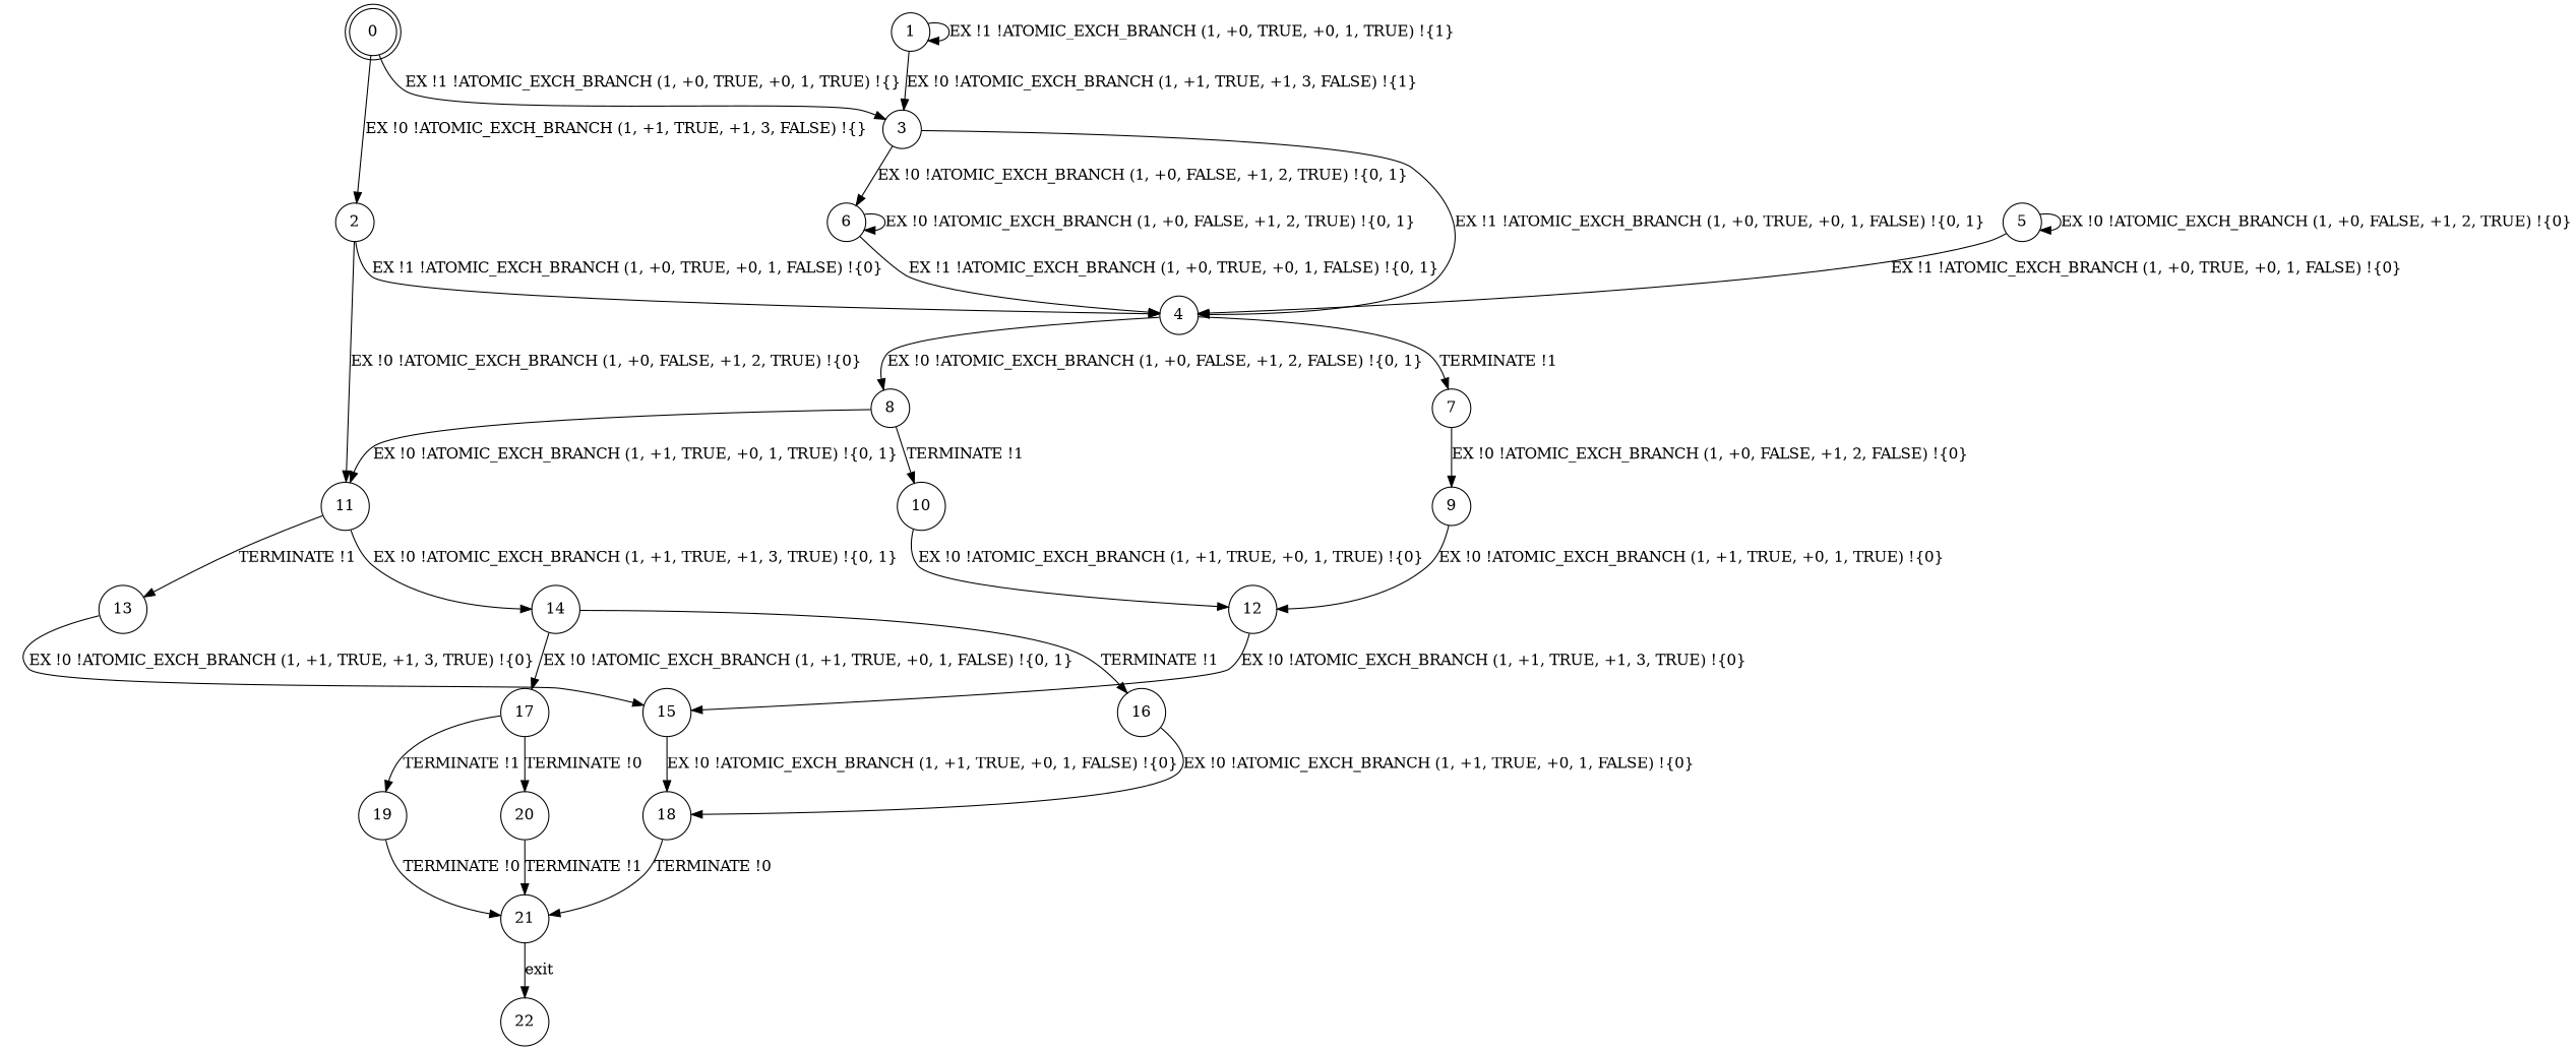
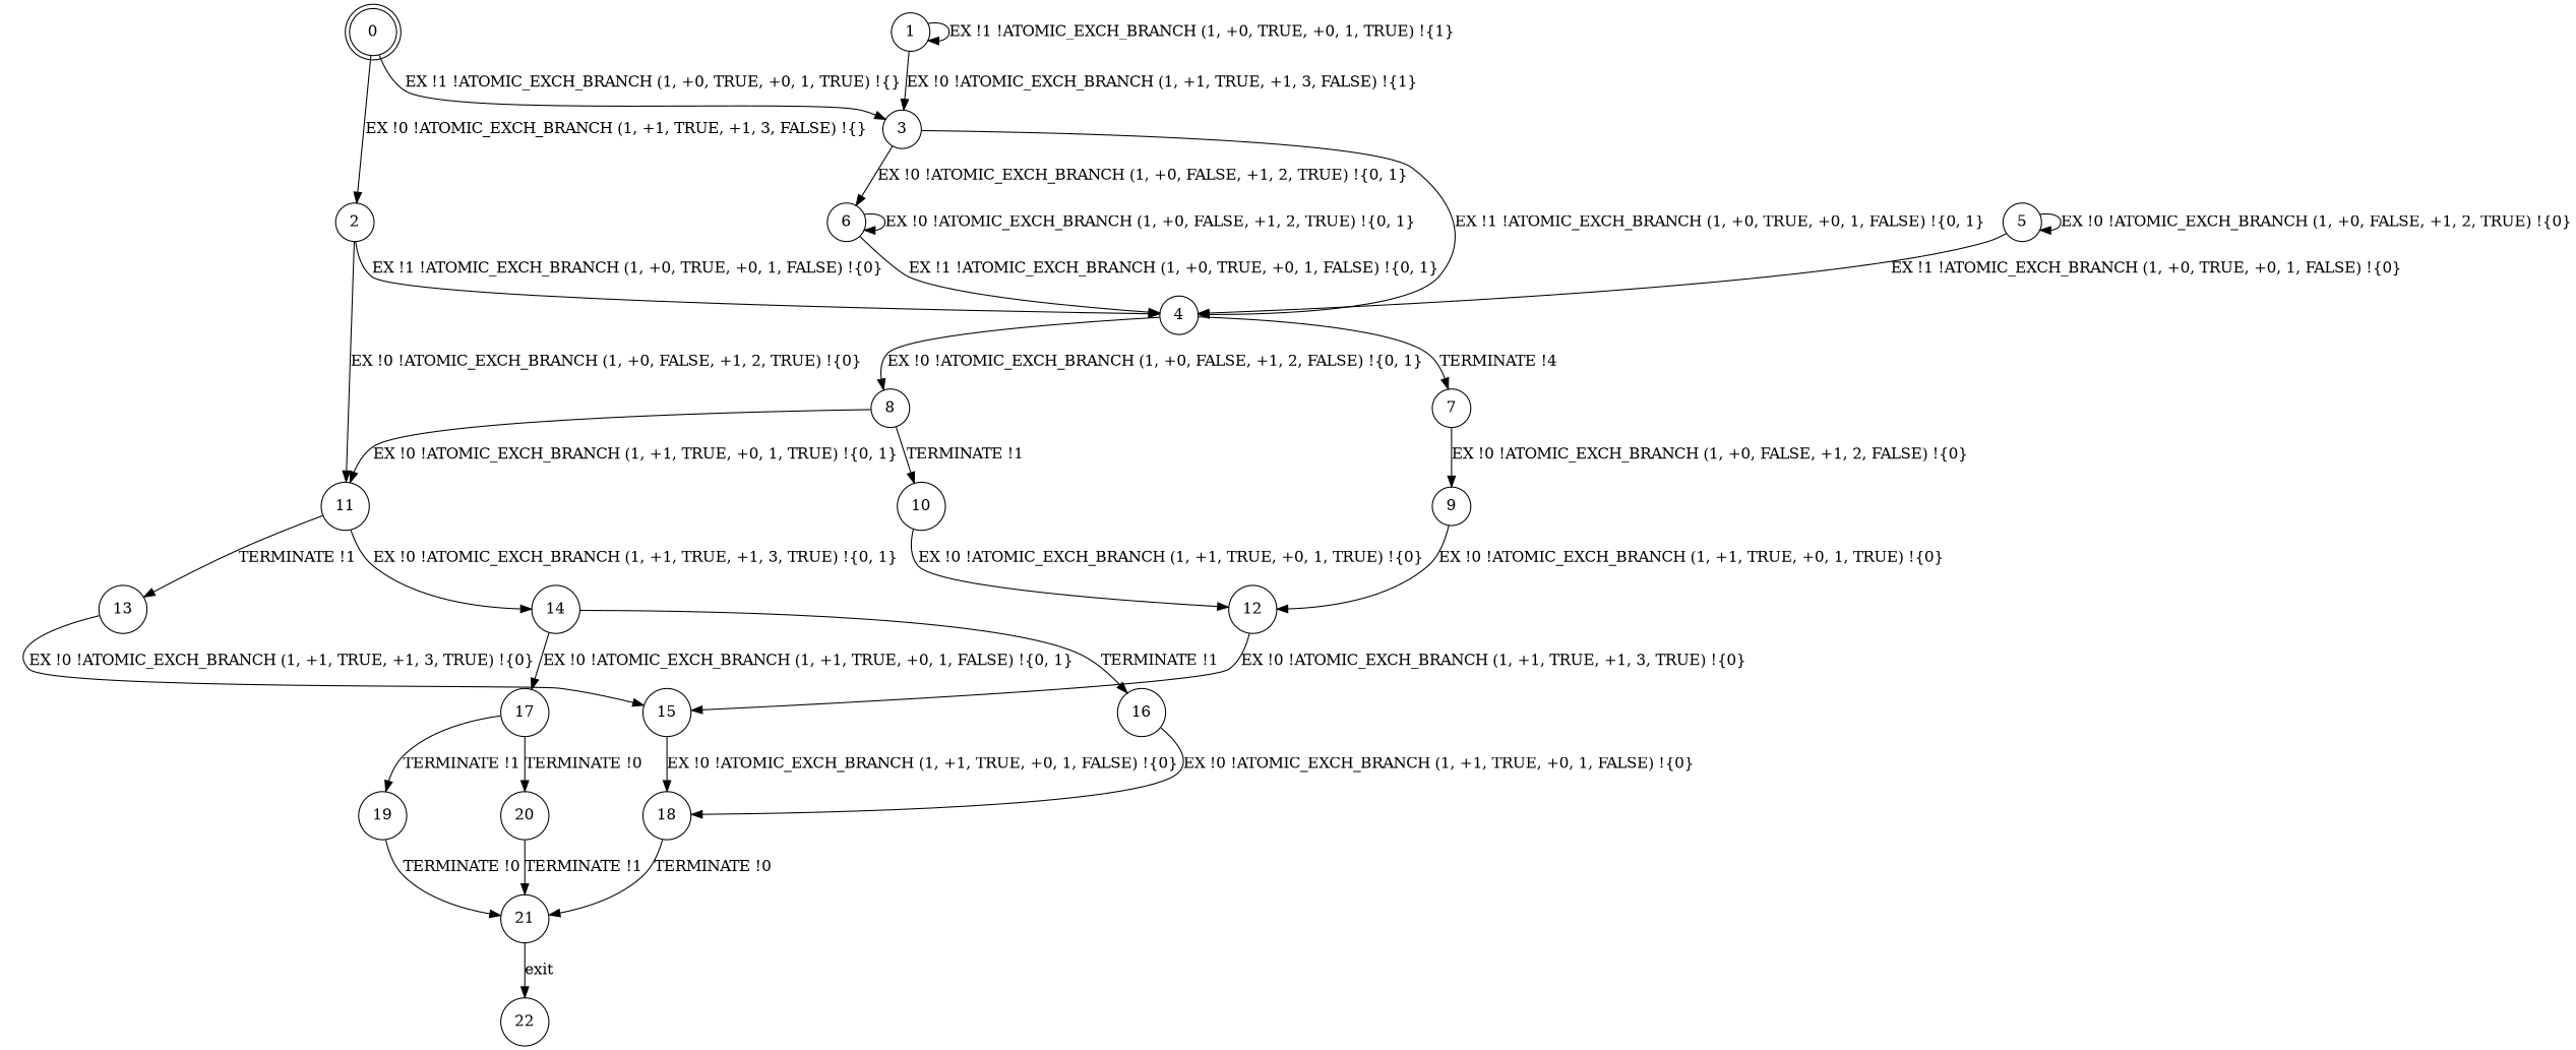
  digraph {
    node [shape=circle]
    0 [peripheries=2]
    2
    3
    1
    4
    11
    6
    7
    8
    5
    9
    10
    12
    13
    14
    15
    16
    17
    18
    19
    20
    21
    22
    0 -> 2 [label="EX !0 !ATOMIC_EXCH_BRANCH (1, +1, TRUE, +1, 3, FALSE) !{}"]
    0 -> 3 [label="EX !1 !ATOMIC_EXCH_BRANCH (1, +0, TRUE, +0, 1, TRUE) !{}"]
    2 -> 4 [label="EX !1 !ATOMIC_EXCH_BRANCH (1, +0, TRUE, +0, 1, FALSE) !{0}"]
    2 -> 11 [label="EX !0 !ATOMIC_EXCH_BRANCH (1, +0, FALSE, +1, 2, TRUE) !{0}"]
    3 -> 4 [label="EX !1 !ATOMIC_EXCH_BRANCH (1, +0, TRUE, +0, 1, FALSE) !{0, 1}"]
    3 -> 6 [label="EX !0 !ATOMIC_EXCH_BRANCH (1, +0, FALSE, +1, 2, TRUE) !{0, 1}"]
    1 -> 3 [label="EX !0 !ATOMIC_EXCH_BRANCH (1, +1, TRUE, +1, 3, FALSE) !{1}"]
    1 -> 1 [label="EX !1 !ATOMIC_EXCH_BRANCH (1, +0, TRUE, +0, 1, TRUE) !{1}"]
-   4 -> 7 [label="TERMINATE !1"]
+   4 -> 7 [label="TERMINATE !4"]
    4 -> 8 [label="EX !0 !ATOMIC_EXCH_BRANCH (1, +0, FALSE, +1, 2, FALSE) !{0, 1}"]
    11 -> 13 [label="TERMINATE !1"]
    11 -> 14 [label="EX !0 !ATOMIC_EXCH_BRANCH (1, +1, TRUE, +1, 3, TRUE) !{0, 1}"]
    6 -> 4 [label="EX !1 !ATOMIC_EXCH_BRANCH (1, +0, TRUE, +0, 1, FALSE) !{0, 1}"]
    6 -> 6 [label="EX !0 !ATOMIC_EXCH_BRANCH (1, +0, FALSE, +1, 2, TRUE) !{0, 1}"]
    7 -> 9 [label="EX !0 !ATOMIC_EXCH_BRANCH (1, +0, FALSE, +1, 2, FALSE) !{0}"]
    8 -> 11 [label="EX !0 !ATOMIC_EXCH_BRANCH (1, +1, TRUE, +0, 1, TRUE) !{0, 1}"]
    8 -> 10 [label="TERMINATE !1"]
    5 -> 4 [label="EX !1 !ATOMIC_EXCH_BRANCH (1, +0, TRUE, +0, 1, FALSE) !{0}"]
    5 -> 5 [label="EX !0 !ATOMIC_EXCH_BRANCH (1, +0, FALSE, +1, 2, TRUE) !{0}"]
    9 -> 12 [label="EX !0 !ATOMIC_EXCH_BRANCH (1, +1, TRUE, +0, 1, TRUE) !{0}"]
    10 -> 12 [label="EX !0 !ATOMIC_EXCH_BRANCH (1, +1, TRUE, +0, 1, TRUE) !{0}"]
    12 -> 15 [label="EX !0 !ATOMIC_EXCH_BRANCH (1, +1, TRUE, +1, 3, TRUE) !{0}"]
    13 -> 15 [label="EX !0 !ATOMIC_EXCH_BRANCH (1, +1, TRUE, +1, 3, TRUE) !{0}"]
    14 -> 16 [label="TERMINATE !1"]
    14 -> 17 [label="EX !0 !ATOMIC_EXCH_BRANCH (1, +1, TRUE, +0, 1, FALSE) !{0, 1}"]
    15 -> 18 [label="EX !0 !ATOMIC_EXCH_BRANCH (1, +1, TRUE, +0, 1, FALSE) !{0}"]
    16 -> 18 [label="EX !0 !ATOMIC_EXCH_BRANCH (1, +1, TRUE, +0, 1, FALSE) !{0}"]
    17 -> 19 [label="TERMINATE !1"]
    17 -> 20 [label="TERMINATE !0"]
    18 -> 21 [label="TERMINATE !0"]
    19 -> 21 [label="TERMINATE !0"]
    20 -> 21 [label="TERMINATE !1"]
    21 -> 22 [label=exit]
  }
